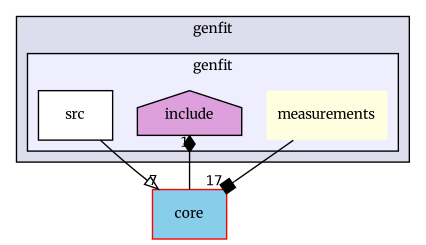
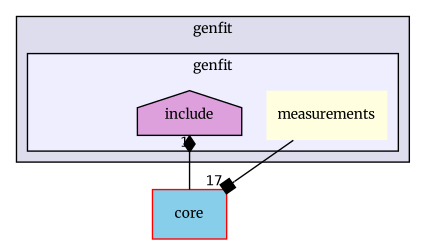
  digraph {
    compound=true
    fontname=Merriweather
    node [fontname=Merriweather fontsize=10 shape=box style=filled color=black]
    edge [fontname=Merriweather labeldistance=1.5 labelfontname=Helvetica labelfontsize=10 style=solid]
    n1 [fillcolor=lightyellow label=measurements shape=plaintext color=""]
    n2 [fillcolor=plum label=include shape=house]
-   n3 [fillcolor=white label=src]
    n4 [color=red fillcolor=skyblue label=core]
    subgraph cluster_1 {
      bgcolor="#ddddee"
      fontsize=10
      label=genfit
      pencolor=black
      subgraph cluster_2 {
        bgcolor="#eeeeff"
        fontsize=10
        label=genfit
        pencolor=black
        n1
        n2
-       n3
      }
    }
    n1 -> n4 [arrowhead=box headlabel=17]
-   n3 -> n4 [arrowhead=onormal headlabel=7]
    n4 -> n2 [arrowhead=diamond headlabel=1]
  }
